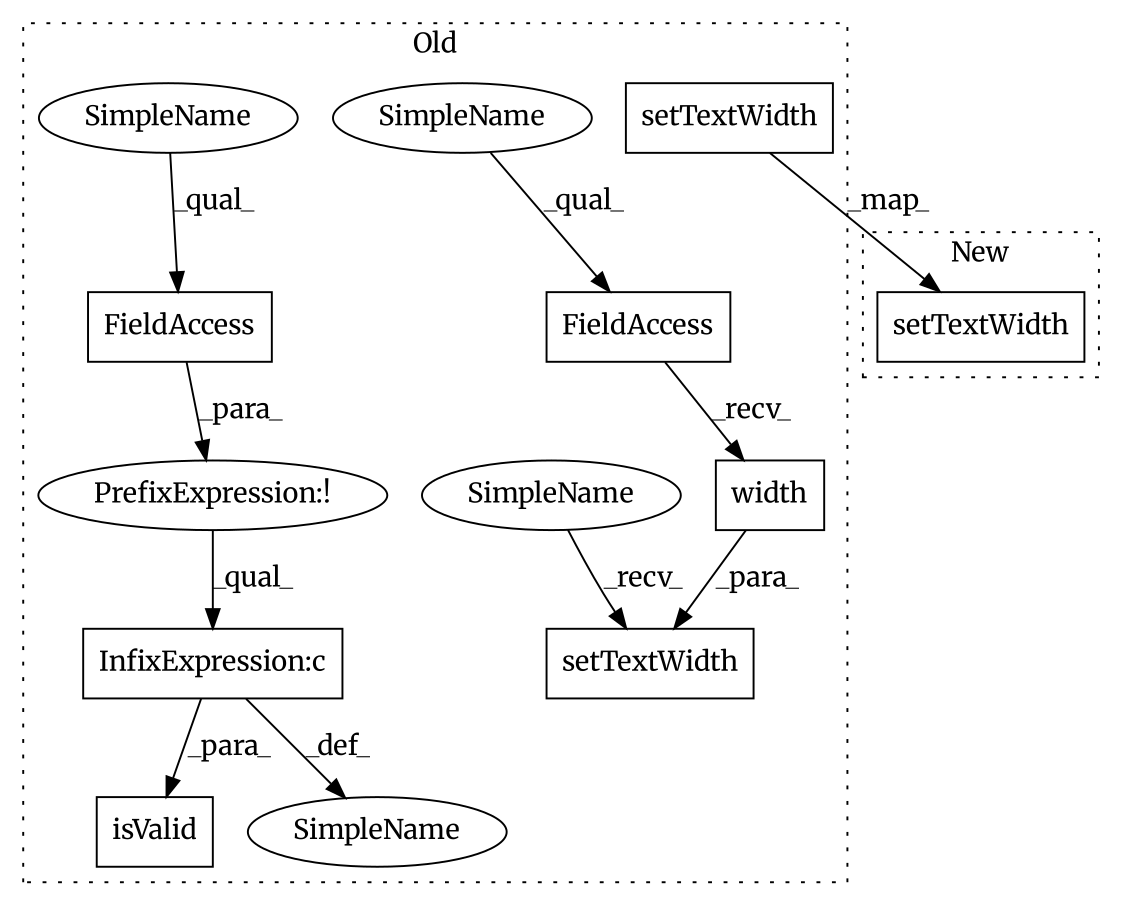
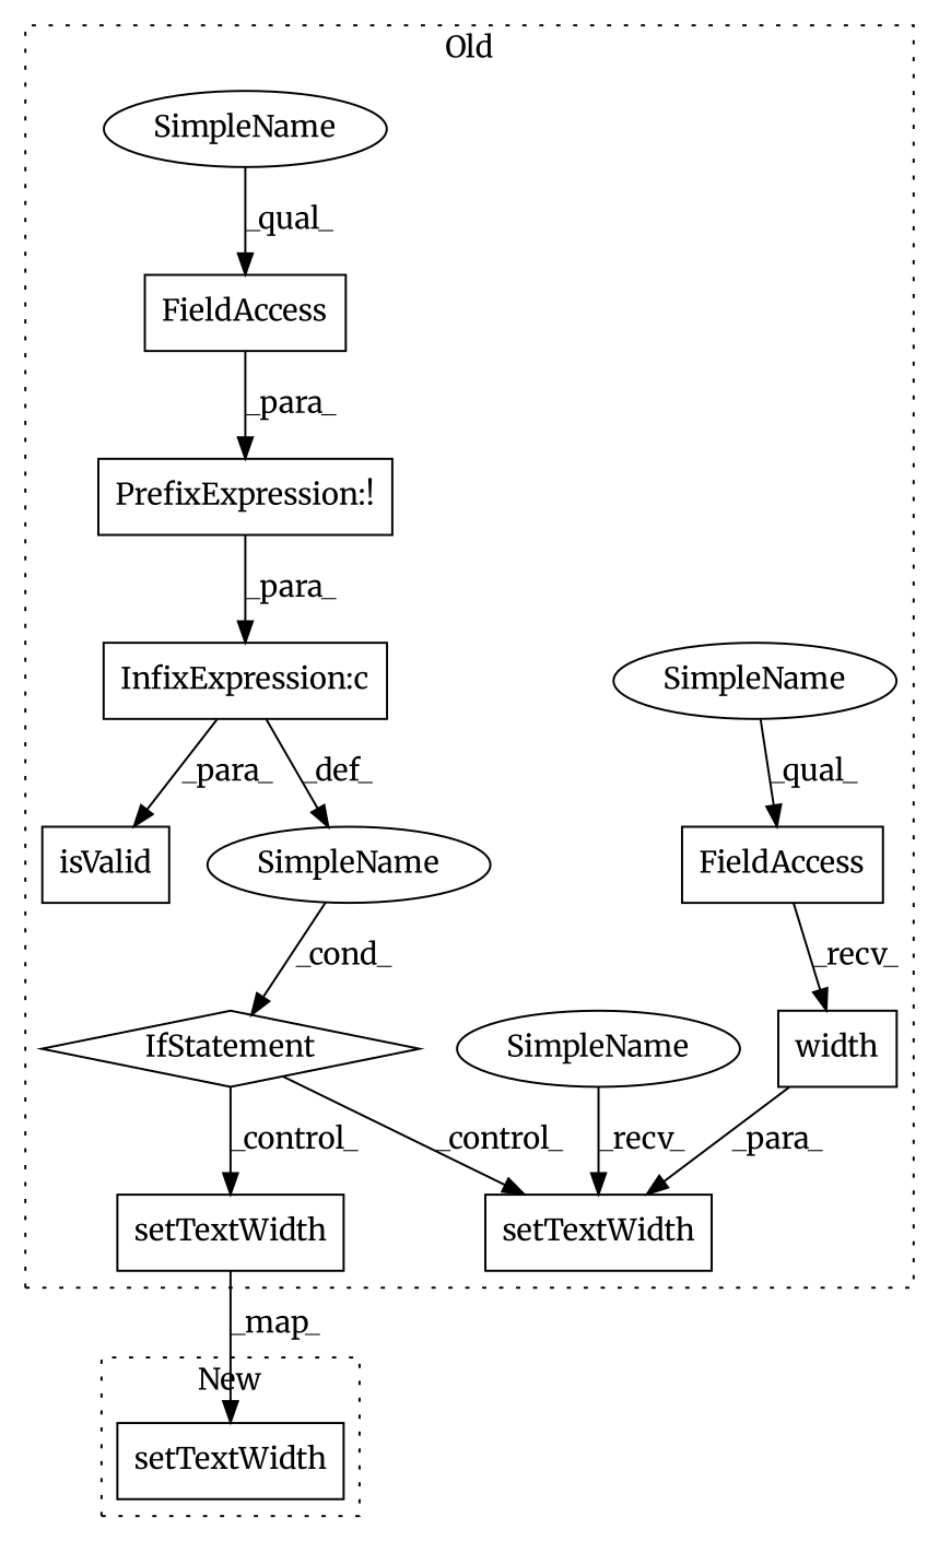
  digraph {
    fontname=Merriweather
    node [a=32 fontname=Merriweather l=4 s=16036 shape=box]
    edge [fontname=Merriweather]
    n1 [l="13,1" label=setTextWidth s="16205,16246"]
-   n2 [a=38 l=1 label="PrefixExpression:!" s=15954 shape=ellipse]
+   n2 [a=38 l=1 label="PrefixExpression:!" s=15954]
    n3 [a=27 label="InfixExpression:c" s=15950]
    n4 [l="13,1" label=setTextWidth s="16023,16094"]
    n5 [l=9 label=isValid s=15941]
    n6 [a=42 label=SimpleName shape=ellipse l="" s=""]
    n7 [a=22 l=10 label=FieldAccess]
    n8 [a=22 l=18 label=FieldAccess s=15955]
    n9 [l=7 label=width s=16047]
+   n10 [a=25 l="4,2" label=IfStatement s="15906,15973" shape=diamond]
    n11 [a=42 label=SimpleName shape=ellipse]
    n12 [a=42 label=SimpleName s=16018 shape=ellipse]
    n13 [a=42 label=SimpleName s=15955 shape=ellipse]
    n14 [l="13,1" label=setTextWidth s="15956,15997"]
    subgraph cluster_1 {
      label=Old
      style=dotted
      n1
      n2
      n3
      n4
      n5
      n6
      n7
      n8
      n9
+     n10
      n11
      n12
      n13
    }
    subgraph cluster_2 {
      label=New
      style=dotted
      n14
    }
    n1 -> n14 [label=_map_]
-   n2 -> n3 [label=_qual_]
+   n2 -> n3 [label=_para_]
    n3 -> n5 [label=_para_]
    n3 -> n6 [label=_def_]
+   n6 -> n10 [label=_cond_]
    n7 -> n9 [label=_recv_]
    n8 -> n2 [label=_para_]
    n9 -> n4 [label=_para_]
+   n10 -> n1 [label=_control_]
+   n10 -> n4 [label=_control_]
    n11 -> n7 [label=_qual_]
    n12 -> n4 [label=_recv_]
    n13 -> n8 [label=_qual_]
  }
